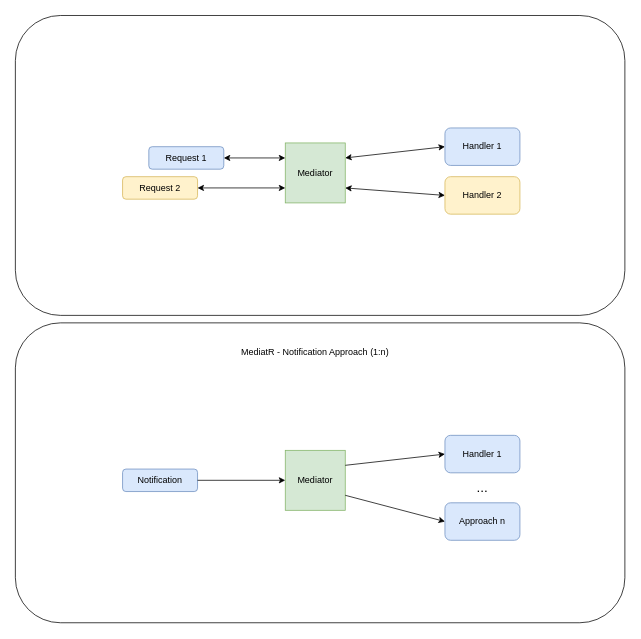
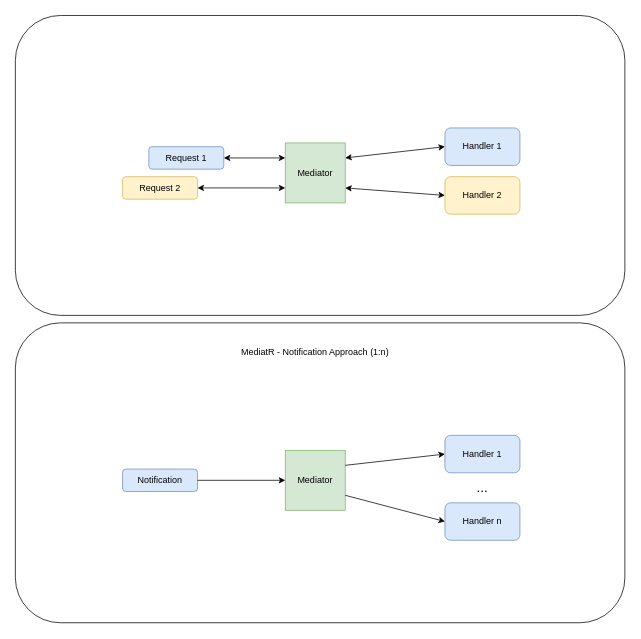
  <mxCell id="0" />
  <mxCell id="1" parent="0" />
  <mxCell id="2" value="" style="rounded=1;whiteSpace=wrap;html=1;" parent="1" vertex="1"><mxGeometry x="20" y="20" width="813" height="400" as="geometry" /></mxCell>
  <mxCell id="3" value="Mediator" style="whiteSpace=wrap;html=1;aspect=fixed;fillColor=#d5e8d4;strokeColor=#82b366;" parent="1" vertex="1"><mxGeometry x="380" y="190" width="80" height="80" as="geometry" /></mxCell>
  <mxCell id="4" value="" style="endArrow=classic;startArrow=classic;html=1;exitX=1;exitY=0.5;exitDx=0;exitDy=0;entryX=0;entryY=0.25;entryDx=0;entryDy=0;" parent="1" source="9" target="3" edge="1"><mxGeometry width="50" height="50" relative="1" as="geometry"><mxPoint x="320" y="140" as="sourcePoint" /><mxPoint x="430" y="90" as="targetPoint" /></mxGeometry></mxCell>
  <mxCell id="5" value="" style="endArrow=classic;startArrow=classic;html=1;exitX=1;exitY=0.5;exitDx=0;exitDy=0;entryX=0;entryY=0.75;entryDx=0;entryDy=0;" parent="1" source="8" target="3" edge="1"><mxGeometry width="50" height="50" relative="1" as="geometry"><mxPoint x="320" y="290" as="sourcePoint" /><mxPoint x="390" y="200" as="targetPoint" /></mxGeometry></mxCell>
  <mxCell id="6" value="" style="endArrow=classic;startArrow=classic;html=1;exitX=0;exitY=0.5;exitDx=0;exitDy=0;entryX=1;entryY=0.25;entryDx=0;entryDy=0;" parent="1" source="10" target="3" edge="1"><mxGeometry width="50" height="50" relative="1" as="geometry"><mxPoint x="520" y="140" as="sourcePoint" /><mxPoint x="390" y="240" as="targetPoint" /></mxGeometry></mxCell>
  <mxCell id="7" value="" style="endArrow=classic;startArrow=classic;html=1;exitX=1;exitY=0.75;exitDx=0;exitDy=0;entryX=0;entryY=0.5;entryDx=0;entryDy=0;" parent="1" source="3" target="11" edge="1"><mxGeometry width="50" height="50" relative="1" as="geometry"><mxPoint x="340" y="160" as="sourcePoint" /><mxPoint x="520" y="290" as="targetPoint" /></mxGeometry></mxCell>
  <mxCell id="8" value="Request 2" style="rounded=1;whiteSpace=wrap;html=1;fillColor=#fff2cc;strokeColor=#d6b656;" parent="1" vertex="1"><mxGeometry x="163" y="235" width="100" height="30" as="geometry" /></mxCell>
  <mxCell id="9" value="Request 1" style="rounded=1;whiteSpace=wrap;html=1;fillColor=#dae8fc;strokeColor=#6c8ebf;" parent="1" vertex="1"><mxGeometry x="198" y="195" width="100" height="30" as="geometry" /></mxCell>
  <mxCell id="10" value="Handler 1" style="rounded=1;whiteSpace=wrap;html=1;fillColor=#dae8fc;strokeColor=#6c8ebf;" parent="1" vertex="1"><mxGeometry x="593" y="170" width="100" height="50" as="geometry" /></mxCell>
  <mxCell id="11" value="Handler 2" style="rounded=1;whiteSpace=wrap;html=1;fillColor=#fff2cc;strokeColor=#d6b656;" parent="1" vertex="1"><mxGeometry x="593" y="235" width="100" height="50" as="geometry" /></mxCell>
  <mxCell id="12" value="" style="rounded=1;whiteSpace=wrap;html=1;" parent="1" vertex="1"><mxGeometry x="20" y="430" width="813" height="400" as="geometry" /></mxCell>
  <mxCell id="13" value="MediatR - Notification Approach (1:n)" style="text;html=1;strokeColor=none;fillColor=none;align=center;verticalAlign=middle;whiteSpace=wrap;rounded=0;" parent="1" vertex="1"><mxGeometry x="240" y="460" width="360" height="20" as="geometry" /></mxCell>
  <mxCell id="14" value="Mediator" style="whiteSpace=wrap;html=1;aspect=fixed;fillColor=#d5e8d4;strokeColor=#82b366;" parent="1" vertex="1"><mxGeometry x="380" y="600" width="80" height="80" as="geometry" /></mxCell>
  <mxCell id="15" value="Notification" style="rounded=1;whiteSpace=wrap;html=1;fillColor=#dae8fc;strokeColor=#6c8ebf;" parent="1" vertex="1"><mxGeometry x="163" y="625" width="100" height="30" as="geometry" /></mxCell>
  <mxCell id="16" value="Handler 1" style="rounded=1;whiteSpace=wrap;html=1;fillColor=#dae8fc;strokeColor=#6c8ebf;" parent="1" vertex="1"><mxGeometry x="593" y="580" width="100" height="50" as="geometry" /></mxCell>
  <mxCell id="17" value="" style="endArrow=classic;html=1;exitX=1;exitY=0.5;exitDx=0;exitDy=0;" parent="1" source="15" target="14" edge="1"><mxGeometry width="50" height="50" relative="1" as="geometry"><mxPoint x="333" y="780" as="sourcePoint" /><mxPoint x="383" y="730" as="targetPoint" /></mxGeometry></mxCell>
- <mxCell id="18" value="Approach n" style="rounded=1;whiteSpace=wrap;html=1;fillColor=#dae8fc;strokeColor=#6c8ebf;" parent="1" vertex="1"><mxGeometry x="593" y="670" width="100" height="50" as="geometry" /></mxCell>
+ <mxCell id="18" value="Handler n" style="rounded=1;whiteSpace=wrap;html=1;fillColor=#dae8fc;strokeColor=#6c8ebf;" parent="1" vertex="1"><mxGeometry x="593" y="670" width="100" height="50" as="geometry" /></mxCell>
  <mxCell id="19" value="" style="endArrow=classic;html=1;exitX=1;exitY=0.25;exitDx=0;exitDy=0;entryX=0;entryY=0.5;entryDx=0;entryDy=0;" parent="1" source="14" target="16" edge="1"><mxGeometry width="50" height="50" relative="1" as="geometry"><mxPoint x="513" y="640" as="sourcePoint" /><mxPoint x="563" y="590" as="targetPoint" /></mxGeometry></mxCell>
  <mxCell id="20" value="" style="endArrow=classic;html=1;exitX=1;exitY=0.75;exitDx=0;exitDy=0;entryX=0;entryY=0.5;entryDx=0;entryDy=0;" parent="1" source="14" target="18" edge="1"><mxGeometry width="50" height="50" relative="1" as="geometry"><mxPoint x="523" y="740" as="sourcePoint" /><mxPoint x="573" y="690" as="targetPoint" /></mxGeometry></mxCell>
  <mxCell id="21" value="..." style="text;html=1;strokeColor=none;fillColor=none;align=center;verticalAlign=middle;whiteSpace=wrap;rounded=0;direction=west;fontSize=18;" parent="1" vertex="1"><mxGeometry x="623" y="640" width="40" height="20" as="geometry" /></mxCell>
